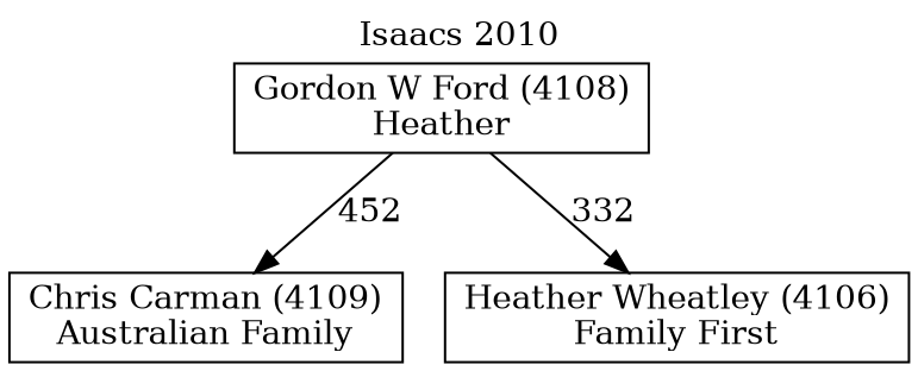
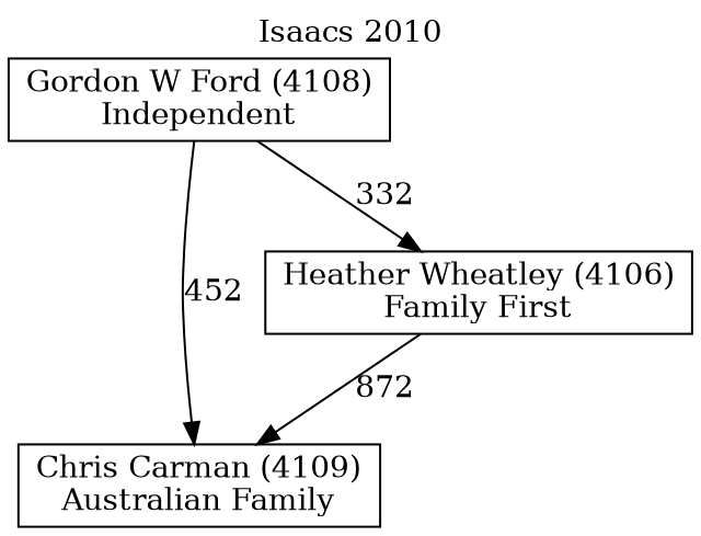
  digraph {
    label="Isaacs 2010"
    labelloc=t
    mclimit=10
    node [shape=box]
    n1 [label="Chris Carman (4109)\nAustralian Family"]
-   n2 [label="Gordon W Ford (4108)\nHeather"]
+   n2 [label="Gordon W Ford (4108)\nIndependent"]
    n3 [label="Heather Wheatley (4106)\nFamily First"]
    n2 -> n1 [label=452]
    n2 -> n3 [label=332]
+   n3 -> n1 [label=872]
  }
